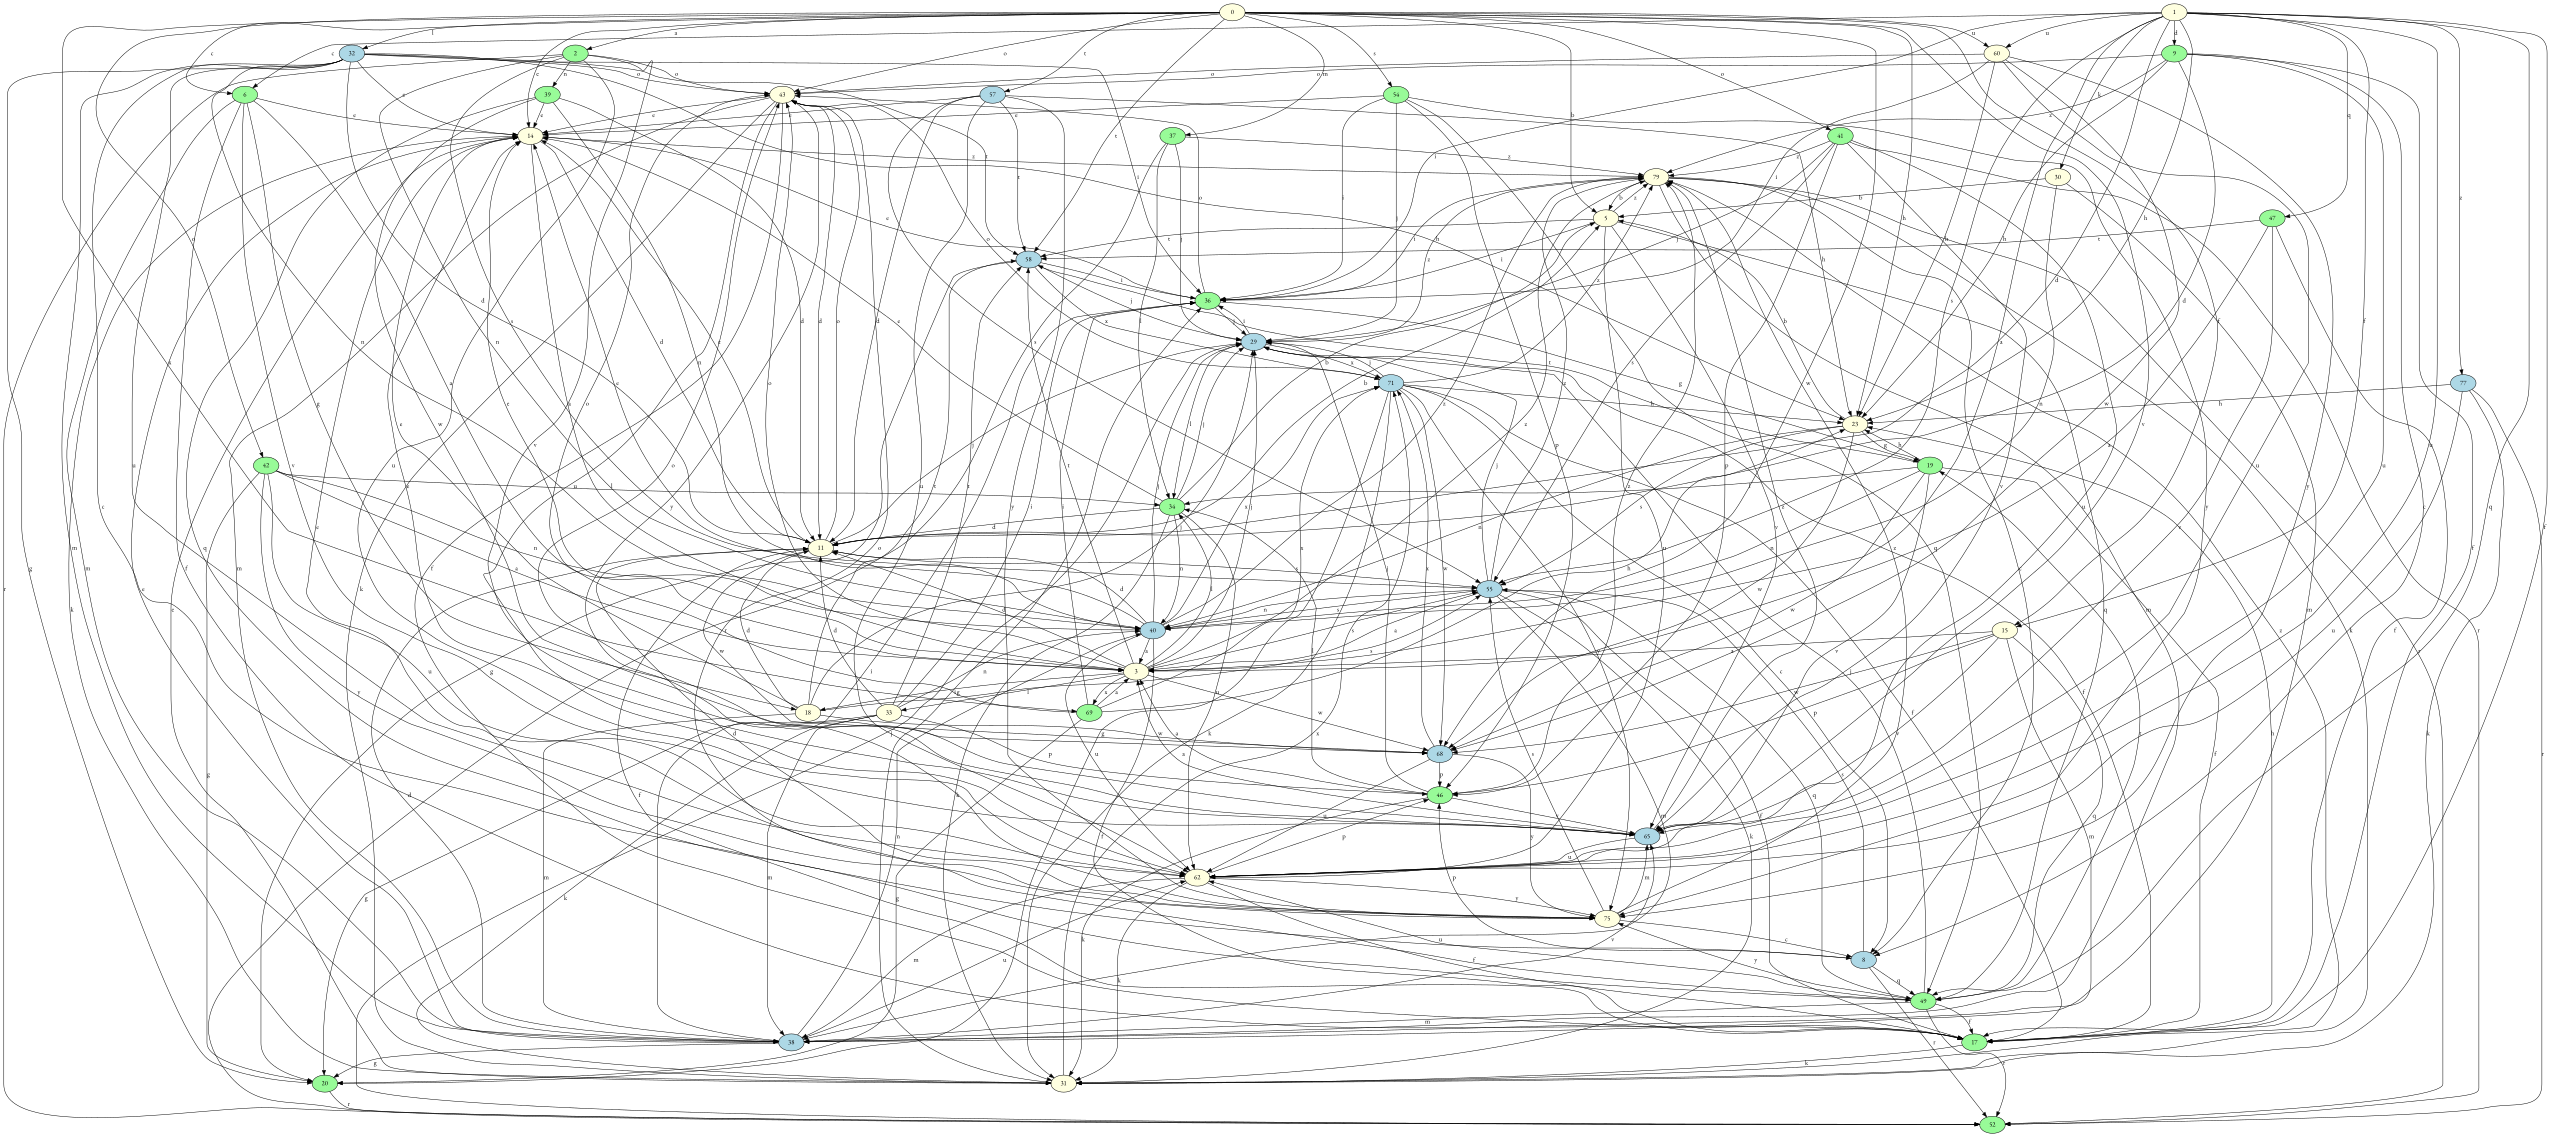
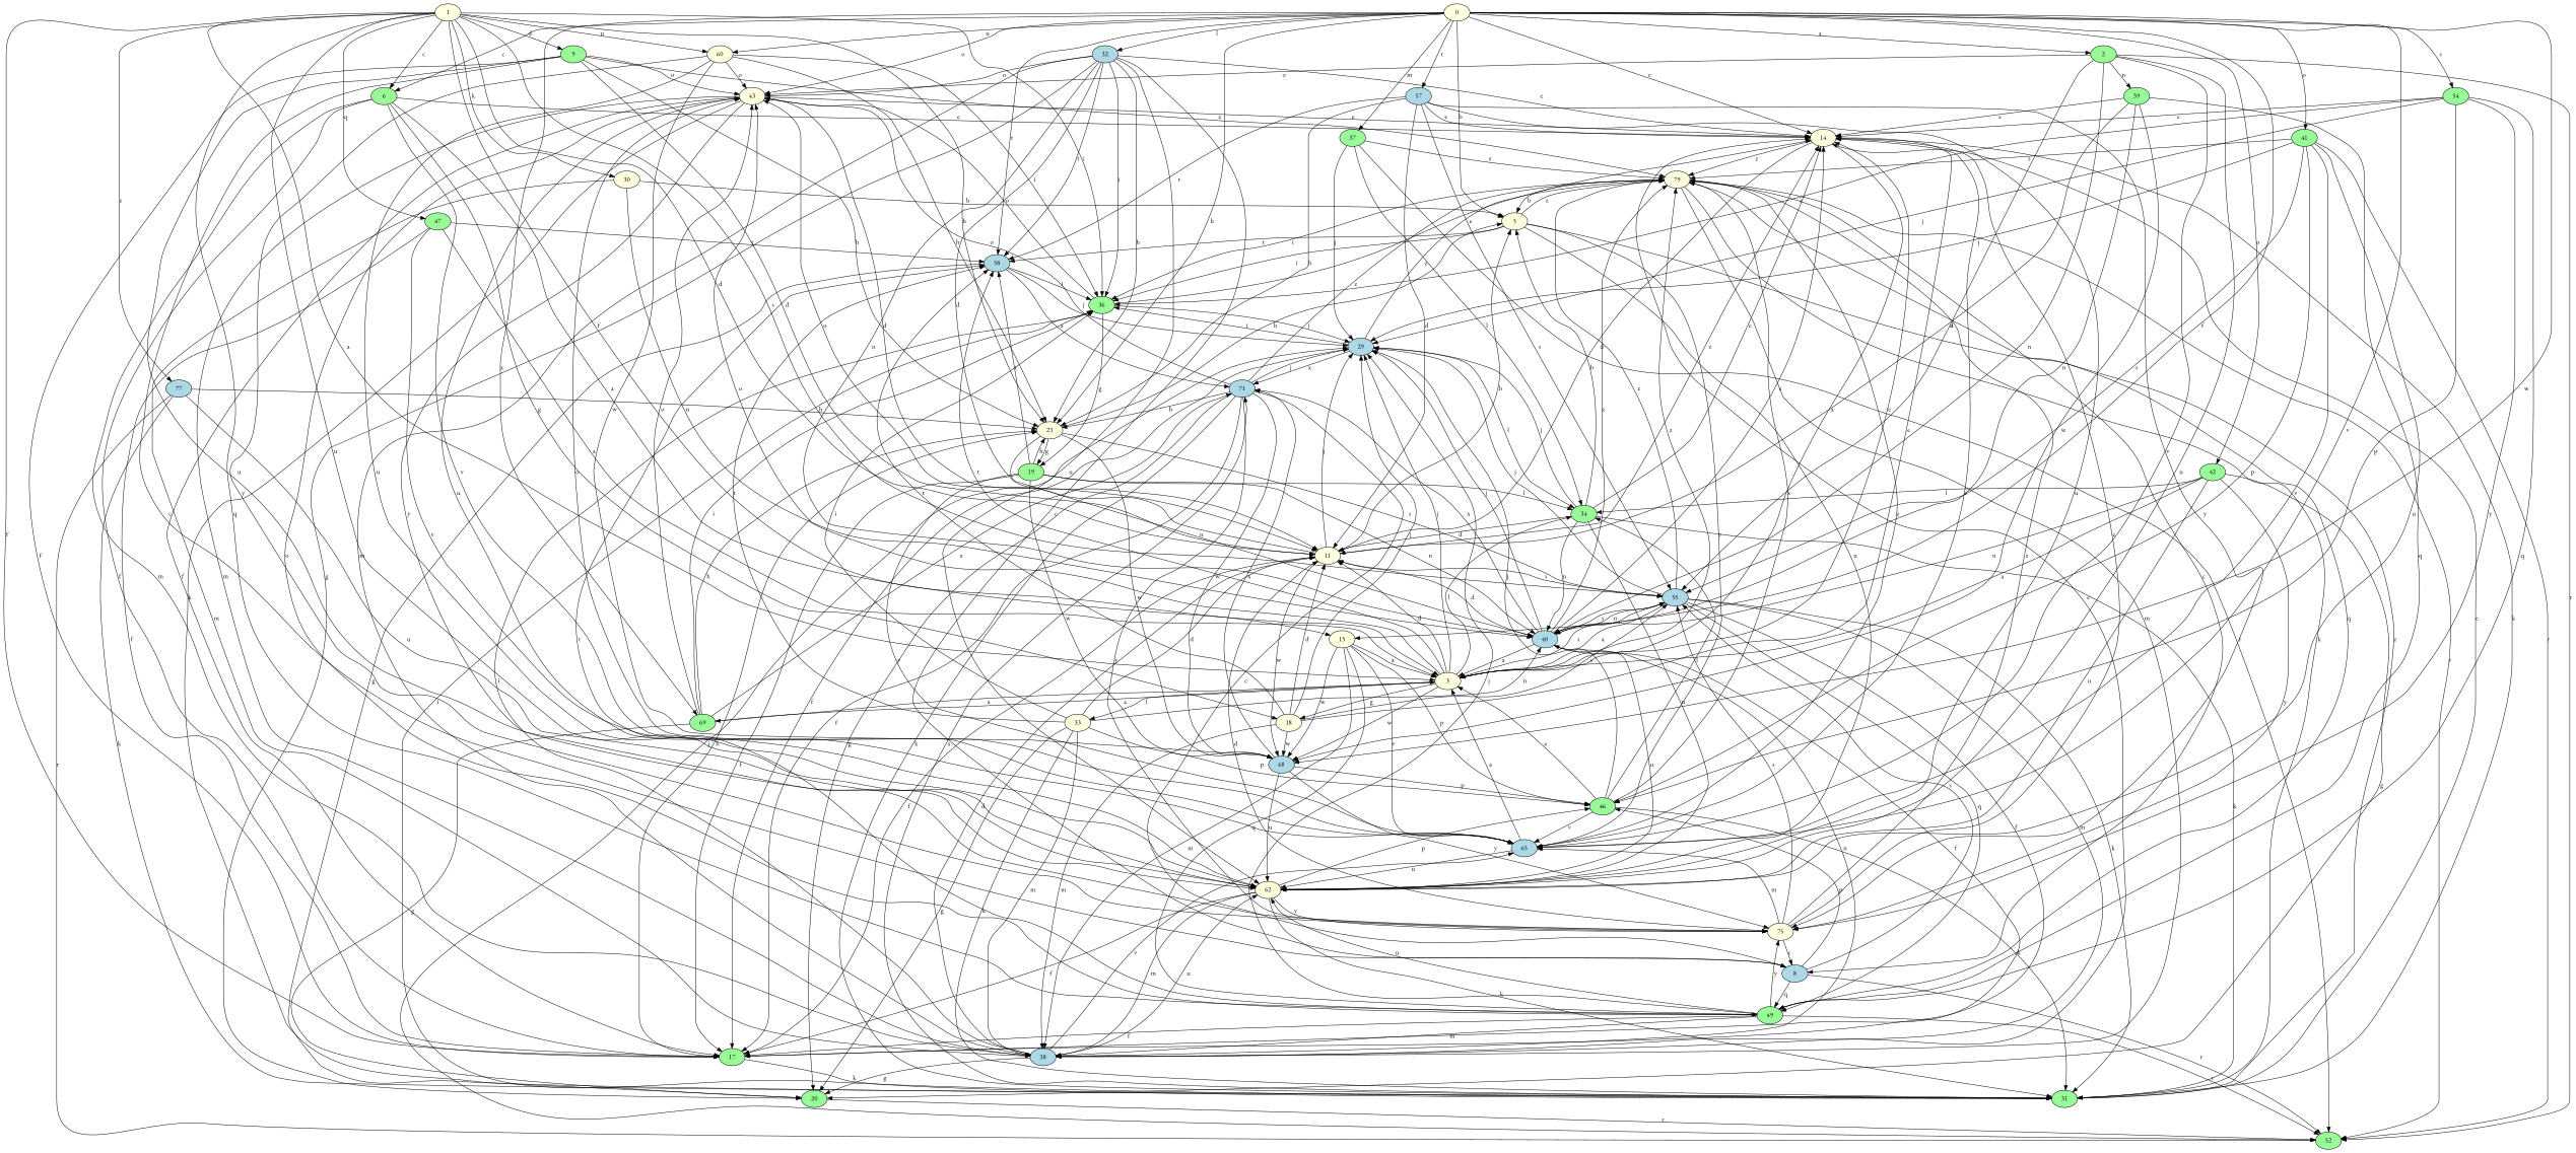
  strict digraph {
    fontname="EB Garamond"
    node [fillcolor=palegreen fontname="EB Garamond" style=filled]
    edge [fontname="EB Garamond"]
    0 [fillcolor=lightyellow]
    2
    5 [fillcolor=lightyellow]
    6
    14 [fillcolor=lightyellow]
    15 [fillcolor=lightyellow]
    23 [fillcolor=lightyellow]
    32 [fillcolor=lightblue]
    37
    41
    42
    43 [fillcolor=lightyellow]
    54
    57 [fillcolor=lightblue]
    58 [fillcolor=lightblue]
    60 [fillcolor=lightyellow]
    65 [fillcolor=lightblue]
    68 [fillcolor=lightblue]
    69
    55 [fillcolor=lightblue]
    62 [fillcolor=lightyellow]
    39
    40 [fillcolor=lightblue]
    52
    n25 [label=36]
    49
    79 [fillcolor=lightyellow]
    3 [fillcolor=lightyellow]
    17
    18 [fillcolor=lightyellow]
    38 [fillcolor=lightblue]
    11 [fillcolor=lightyellow]
-   31 [fillcolor=lightyellow]
+   31
    46
    19
    8 [fillcolor=lightblue]
    20
    29 [fillcolor=lightblue]
    34
    75 [fillcolor=lightyellow]
    71 [fillcolor=lightblue]
    1 [fillcolor=lightyellow]
    9
    30 [fillcolor=lightyellow]
    47
    77 [fillcolor=lightblue]
    33 [fillcolor=lightyellow]
    0 -> 2 [label=a]
    0 -> 5 [label=b]
    0 -> 6 [label=c]
    0 -> 14 [label=e]
    0 -> 15 [label=f]
    0 -> 23 [label=h]
    0 -> 32 [label=l]
    0 -> 37 [label=m]
    0 -> 41 [label=o]
    0 -> 42 [label=o]
    0 -> 43 [label=o]
    0 -> 54 [label=s]
    0 -> 57 [label=t]
    0 -> 58 [label=t]
    0 -> 60 [label=u]
    0 -> 65 [label=v]
    0 -> 68 [label=w]
    0 -> 69 [label=x]
    2 -> 43 [label=o]
    2 -> 65 [label=v]
    2 -> 55 [label=s]
    2 -> 62 [label=u]
    2 -> 39 [label=n]
    2 -> 40 [label=n]
    2 -> 52 [label=r]
    5 -> 58 [label=t]
    5 -> 65 [label=v]
    5 -> 62 [label=u]
    5 -> n25 [label=i]
    5 -> 49 [label=q]
    5 -> 79 [label=z]
    6 -> 14 [label=e]
    6 -> 65 [label=v]
    6 -> 3 [label=a]
    6 -> 17 [label=f]
    6 -> 18 [label=g]
    6 -> 38 [label=m]
    14 -> 79 [label=z]
    14 -> 3 [label=a]
    14 -> 11 [label=d]
    14 -> 31 [label=k]
    15 -> 65 [label=v]
    15 -> 68 [label=w]
    15 -> 49 [label=q]
    15 -> 3 [label=a]
    15 -> 38 [label=m]
    15 -> 46 [label=p]
    23 -> 5 [label=b]
    23 -> 68 [label=w]
    23 -> 55 [label=s]
    23 -> 40 [label=n]
    23 -> 19 [label=g]
    32 -> 14 [label=e]
    32 -> 23 [label=h]
    32 -> 43 [label=o]
    32 -> 58 [label=t]
    32 -> 62 [label=u]
    32 -> 40 [label=n]
    32 -> n25 [label=i]
    32 -> 38 [label=m]
    32 -> 11 [label=d]
    32 -> 8 [label=c]
    32 -> 20 [label=g]
    37 -> 52 [label=r]
    37 -> 79 [label=z]
    37 -> 29 [label=j]
    37 -> 34 [label=l]
    41 -> 65 [label=v]
    41 -> 55 [label=s]
    41 -> 62 [label=u]
    41 -> 52 [label=r]
    41 -> 79 [label=z]
    41 -> 46 [label=p]
    41 -> 29 [label=j]
    42 -> 62 [label=u]
    42 -> 40 [label=n]
    42 -> 3 [label=a]
    42 -> 20 [label=g]
    42 -> 34 [label=l]
    42 -> 75 [label=y]
    43 -> 14 [label=e]
    43 -> 62 [label=u]
    43 -> 17 [label=f]
    43 -> 38 [label=m]
    43 -> 11 [label=d]
    43 -> 31 [label=k]
    43 -> 75 [label=y]
    54 -> 14 [label=e]
    54 -> n25 [label=i]
    54 -> 49 [label=q]
    54 -> 46 [label=p]
    54 -> 29 [label=j]
    54 -> 75 [label=y]
    57 -> 14 [label=e]
    57 -> 23 [label=h]
    57 -> 58 [label=t]
    57 -> 55 [label=s]
    57 -> 62 [label=u]
    57 -> 11 [label=d]
    57 -> 75 [label=y]
    58 -> n25 [label=i]
    58 -> 20 [label=g]
    58 -> 29 [label=j]
    58 -> 71 [label=x]
    60 -> 23 [label=h]
    60 -> 43 [label=o]
    60 -> 68 [label=w]
    60 -> 62 [label=u]
    60 -> n25 [label=i]
    60 -> 75 [label=y]
    65 -> 14 [label=e]
    65 -> 43 [label=o]
    65 -> 62 [label=u]
    65 -> 79 [label=z]
    65 -> 3 [label=a]
    68 -> 62 [label=u]
    68 -> 46 [label=p]
    68 -> 75 [label=y]
    68 -> 71 [label=x]
    69 -> 23 [label=h]
    69 -> 43 [label=o]
    69 -> n25 [label=i]
    69 -> 3 [label=a]
    69 -> 20 [label=g]
    69 -> 71 [label=x]
    55 -> 40 [label=n]
    55 -> 49 [label=q]
    55 -> 79 [label=z]
    55 -> 3 [label=a]
    55 -> 17 [label=f]
    55 -> 38 [label=m]
    55 -> 31 [label=k]
    55 -> 29 [label=j]
    62 -> 17 [label=f]
    62 -> 38 [label=m]
    62 -> 31 [label=k]
    62 -> 46 [label=p]
    62 -> 75 [label=y]
    39 -> 14 [label=e]
    39 -> 68 [label=w]
    39 -> 40 [label=n]
    39 -> 49 [label=q]
    39 -> 11 [label=d]
    40 -> 14 [label=e]
    40 -> 55 [label=s]
    40 -> 62 [label=u]
    40 -> 79 [label=z]
    40 -> 3 [label=a]
    40 -> 17 [label=f]
    40 -> 11 [label=d]
    40 -> 29 [label=j]
    40 -> 71 [label=x]
    52 -> 29 [label=j]
    n25 -> 14 [label=e]
    n25 -> 43 [label=o]
    n25 -> 19 [label=g]
    n25 -> 29 [label=j]
    49 -> 43 [label=o]
-   49 -> 19 [label=t]
+   49 -> 58 [label=t]
    49 -> 62 [label=u]
    49 -> 52 [label=r]
    49 -> 17 [label=f]
    49 -> 38 [label=m]
    49 -> 29 [label=j]
    49 -> 75 [label=y]
    79 -> 5 [label=b]
    79 -> 52 [label=r]
    79 -> n25 [label=i]
    79 -> 38 [label=m]
    79 -> 31 [label=k]
    79 -> 8 [label=c]
    3 -> 14 [label=e]
    3 -> 43 [label=o]
    3 -> 58 [label=t]
    3 -> 68 [label=w]
    3 -> 69 [label=x]
    3 -> 55 [label=s]
    3 -> 79 [label=z]
    3 -> 18 [label=g]
    3 -> 11 [label=d]
    3 -> 29 [label=j]
    3 -> 34 [label=l]
    3 -> 33 [label=l]
    17 -> 23 [label=h]
    17 -> 31 [label=k]
    18 -> 14 [label=e]
    18 -> 58 [label=t]
    18 -> 68 [label=w]
    18 -> 55 [label=s]
    18 -> 38 [label=m]
    18 -> 11 [label=d]
    18 -> 29 [label=j]
    38 -> 14 [label=e]
    38 -> 65 [label=v]
    38 -> 62 [label=u]
    38 -> 40 [label=n]
    38 -> n25 [label=i]
    38 -> 11 [label=d]
    38 -> 20 [label=g]
    11 -> 5 [label=b]
    11 -> 14 [label=e]
    11 -> 43 [label=o]
    11 -> 68 [label=w]
    11 -> 55 [label=s]
    11 -> 17 [label=f]
    11 -> 29 [label=j]
    31 -> 14 [label=e]
    31 -> n25 [label=i]
    31 -> 79 [label=z]
    31 -> 71 [label=x]
    46 -> 65 [label=v]
    46 -> 79 [label=z]
    46 -> 3 [label=a]
    46 -> 31 [label=k]
    46 -> 29 [label=j]
    46 -> 34 [label=l]
    19 -> 23 [label=h]
    19 -> 58 [label=t]
    19 -> 65 [label=v]
    19 -> 68 [label=w]
    19 -> 40 [label=n]
    19 -> 17 [label=f]
    19 -> 34 [label=l]
    8 -> 55 [label=s]
    8 -> 52 [label=r]
    8 -> 49 [label=q]
    8 -> 46 [label=p]
    20 -> 52 [label=r]
    29 -> n25 [label=i]
    29 -> 79 [label=z]
    29 -> 17 [label=f]
    29 -> 34 [label=l]
    29 -> 71 [label=x]
    34 -> 5 [label=b]
    34 -> 14 [label=e]
    34 -> 62 [label=u]
    34 -> 40 [label=n]
    34 -> 11 [label=d]
    34 -> 31 [label=k]
    34 -> 29 [label=j]
    75 -> 14 [label=e]
    75 -> 65 [label=m]
    75 -> 55 [label=s]
    75 -> 79 [label=z]
    75 -> 11 [label=d]
    75 -> 8 [label=c]
    71 -> 23 [label=h]
    71 -> 43 [label=o]
    71 -> 68 [label=w]
    71 -> 79 [label=z]
    71 -> 17 [label=f]
    71 -> 31 [label=k]
    71 -> 8 [label=c]
    71 -> 20 [label=g]
    71 -> 29 [label=j]
    71 -> 75 [label=y]
    1 -> 6 [label=c]
    1 -> 15 [label=f]
    1 -> 23 [label=h]
    1 -> 60 [label=u]
    1 -> 55 [label=s]
    1 -> 62 [label=u]
    1 -> n25 [label=i]
    1 -> 49 [label=q]
    1 -> 3 [label=a]
    1 -> 17 [label=f]
    1 -> 11 [label=d]
    1 -> 9 [label=d]
    1 -> 30 [label=k]
    1 -> 47 [label=q]
    1 -> 77 [label=z]
    9 -> 23 [label=h]
    9 -> 43 [label=o]
    9 -> 62 [label=u]
    9 -> 79 [label=z]
    9 -> 17 [label=f]
    9 -> 11 [label=d]
    9 -> 8 [label=c]
    30 -> 5 [label=b]
    30 -> 40 [label=n]
    30 -> 38 [label=m]
    47 -> 58 [label=t]
    47 -> 65 [label=v]
    47 -> 3 [label=a]
    47 -> 17 [label=f]
    77 -> 23 [label=h]
    77 -> 62 [label=u]
    77 -> 52 [label=r]
    77 -> 31 [label=k]
    33 -> 58 [label=t]
    33 -> 40 [label=n]
    33 -> n25 [label=i]
    33 -> 38 [label=m]
    33 -> 11 [label=d]
    33 -> 31 [label=k]
    33 -> 46 [label=p]
    33 -> 20 [label=g]
  }
